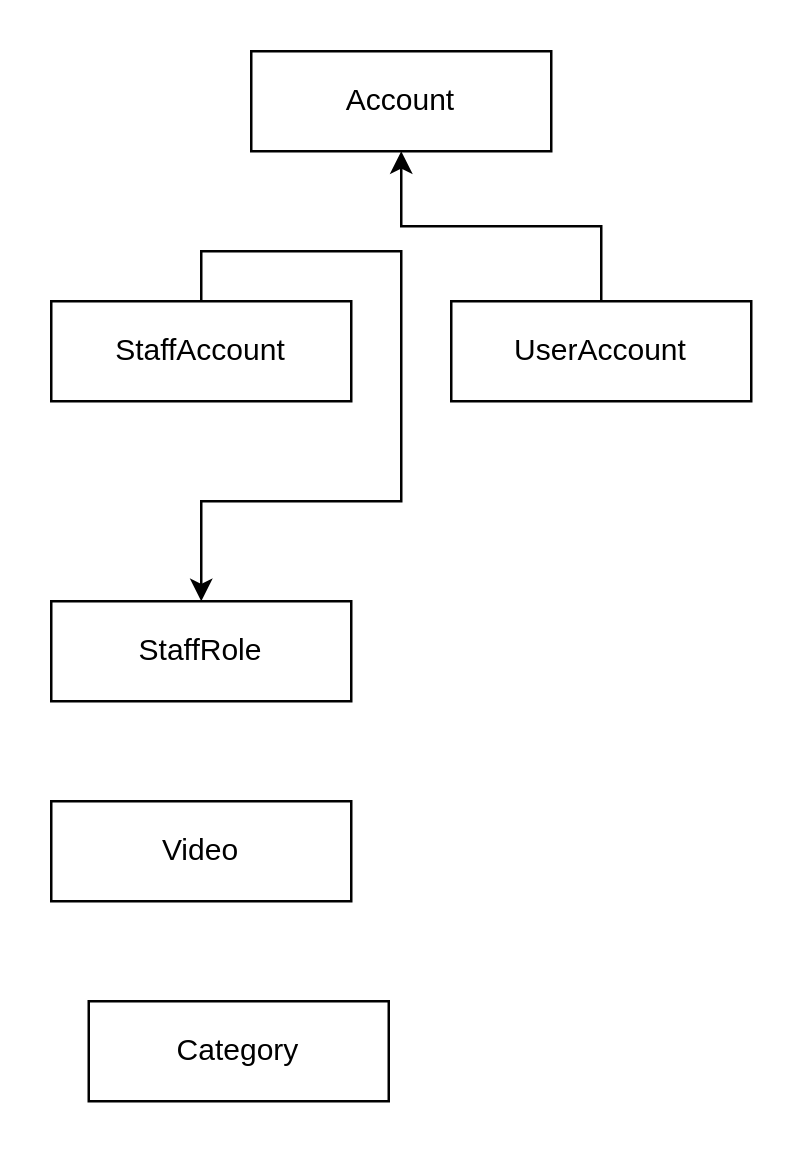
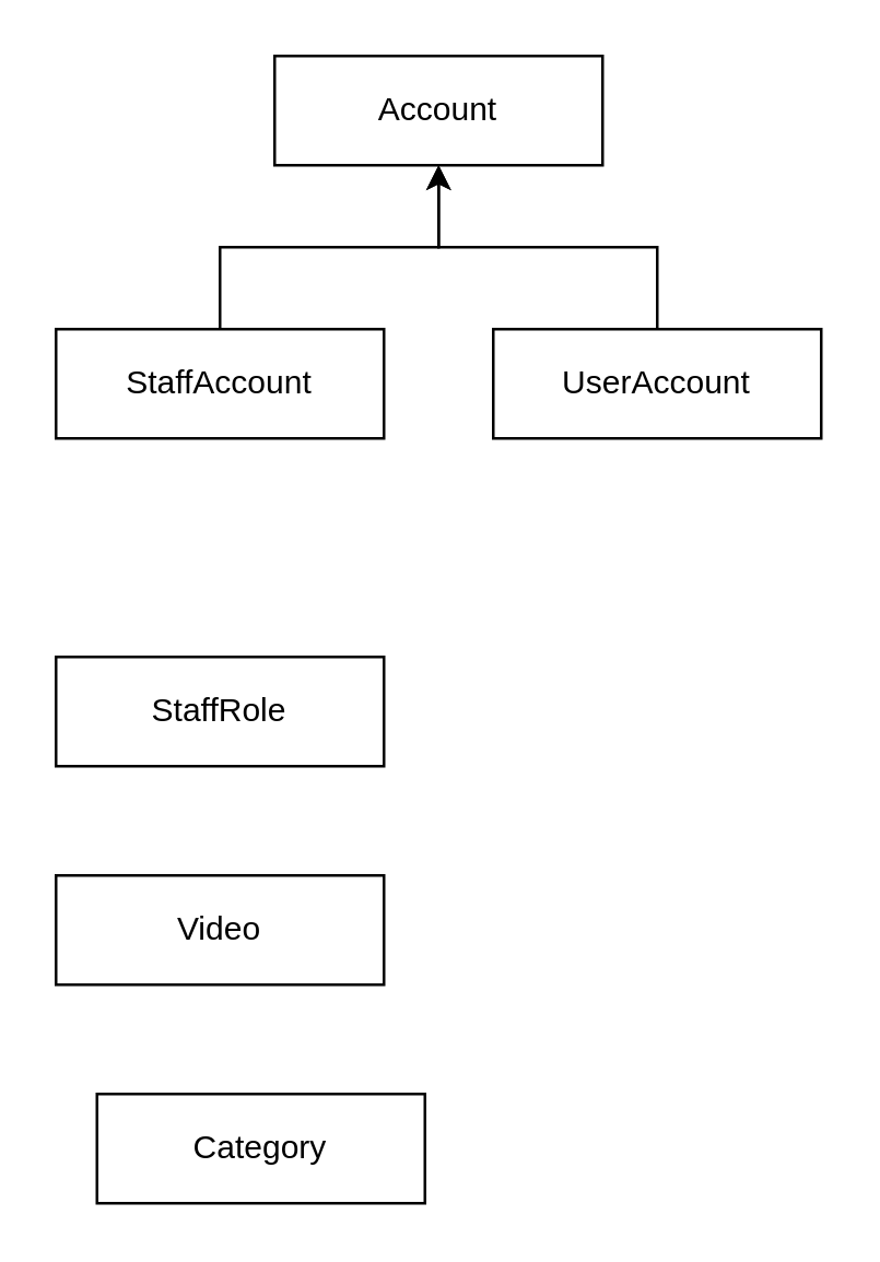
  <mxCell id="0" />
  <mxCell id="1" parent="0" />
  <mxCell id="2" value="Account" style="rounded=0;whiteSpace=wrap;html=1;" parent="1" vertex="1"><mxGeometry x="100" y="20" width="120" height="40" as="geometry" /></mxCell>
  <mxCell id="3" style="edgeStyle=orthogonalEdgeStyle;rounded=0;orthogonalLoop=1;jettySize=auto;html=1;exitX=0.5;exitY=0;exitDx=0;exitDy=0;entryX=0.5;entryY=1;entryDx=0;entryDy=0;" parent="1" source="4" target="2" edge="1"><mxGeometry relative="1" as="geometry" /></mxCell>
  <mxCell id="4" value="UserAccount" style="rounded=0;whiteSpace=wrap;html=1;" parent="1" vertex="1"><mxGeometry x="180" y="120" width="120" height="40" as="geometry" /></mxCell>
- <mxCell id="5" style="edgeStyle=orthogonalEdgeStyle;rounded=0;orthogonalLoop=1;jettySize=auto;html=1;exitX=0.5;exitY=0;exitDx=0;exitDy=0;" parent="1" source="6" target="7" edge="1"><mxGeometry relative="1" as="geometry"><mxPoint x="80" y="80" as="targetPoint" /></mxGeometry></mxCell>
+ <mxCell id="5" style="edgeStyle=orthogonalEdgeStyle;rounded=0;orthogonalLoop=1;jettySize=auto;html=1;exitX=0.5;exitY=0;exitDx=0;exitDy=0;entryX=0.5;entryY=1;entryDx=0;entryDy=0;" parent="1" source="6" target="2" edge="1"><mxGeometry relative="1" as="geometry"><mxPoint x="80" y="80" as="targetPoint" /></mxGeometry></mxCell>
  <mxCell id="6" value="StaffAccount" style="rounded=0;whiteSpace=wrap;html=1;" parent="1" vertex="1"><mxGeometry x="20" y="120" width="120" height="40" as="geometry" /></mxCell>
  <mxCell id="7" value="StaffRole" style="rounded=0;whiteSpace=wrap;html=1;" parent="1" vertex="1"><mxGeometry x="20" y="240" width="120" height="40" as="geometry" /></mxCell>
  <mxCell id="8" value="Video" style="rounded=0;whiteSpace=wrap;html=1;" parent="1" vertex="1"><mxGeometry x="20" y="320" width="120" height="40" as="geometry" /></mxCell>
  <mxCell id="9" value="Category" style="rounded=0;whiteSpace=wrap;html=1;" parent="1" vertex="1"><mxGeometry x="35" y="400" width="120" height="40" as="geometry" /></mxCell>
